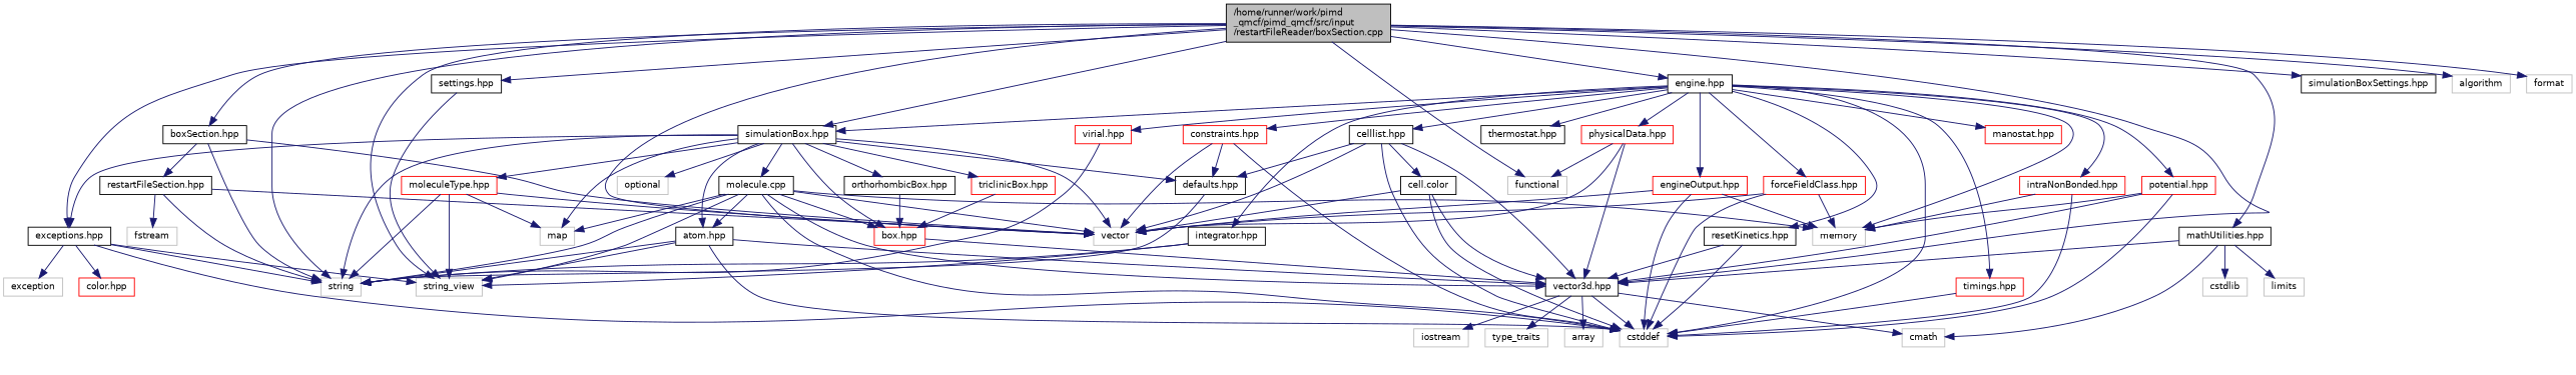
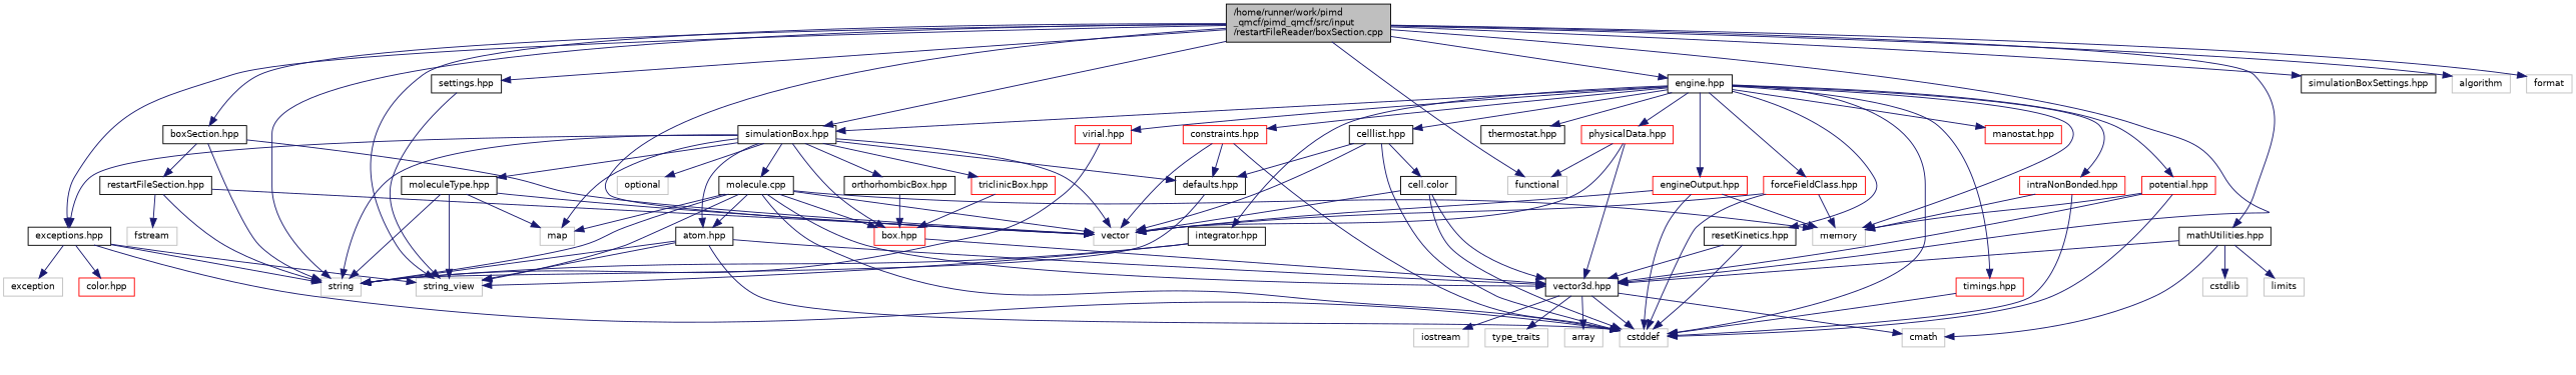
  digraph {
    node [color=black fillcolor=white fontname=Helvetica fontsize=10 shape=record style=filled]
    edge [color=midnightblue fontname=Helvetica fontsize=10 labelfontname=Helvetica labelfontsize=10 style=solid]
    n1 [fillcolor=grey75 fontcolor=black height=0.2 label="/home/runner/work/pimd\l_qmcf/pimd_qmcf/src/input\l/restartFileReader/boxSection.cpp" width=0.4]
    n2 [height=0.2 label="boxSection.hpp" width=0.4]
    n3 [color=grey75 height=0.2 label=string width=0.4]
    n4 [color=grey75 height=0.2 label=vector width=0.4]
    n5 [height=0.2 label="engine.hpp" width=0.4]
    n6 [height=0.2 label="vector3d.hpp" width=0.4]
    n7 [color=grey75 height=0.2 label=string_view width=0.4]
    n8 [color=grey75 height=0.2 label=functional width=0.4]
    n9 [height=0.2 label="simulationBox.hpp" width=0.4]
    n10 [height=0.2 label="exceptions.hpp" width=0.4]
    n11 [height=0.2 label="mathUtilities.hpp" width=0.4]
    n12 [height=0.2 label="settings.hpp" width=0.4]
    n13 [height=0.2 label="simulationBoxSettings.hpp" width=0.4]
    n14 [color=grey75 height=0.2 label=algorithm width=0.4]
    n15 [color=grey75 height=0.2 label=format width=0.4]
    n16 [height=0.2 label="restartFileSection.hpp" width=0.4]
    n17 [height=0.2 label="celllist.hpp" width=0.4]
    n18 [color=grey75 height=0.2 label=cstddef width=0.4]
    n19 [color=red height=0.2 label="constraints.hpp" width=0.4]
    n20 [color=red height=0.2 label="engineOutput.hpp" width=0.4]
    n21 [color=grey75 height=0.2 label=memory width=0.4]
    n22 [color=red height=0.2 label="forceFieldClass.hpp" width=0.4]
    n23 [height=0.2 label="integrator.hpp" width=0.4]
    n24 [color=red height=0.2 label="intraNonBonded.hpp" width=0.4]
    n25 [color=red height=0.2 label="manostat.hpp" width=0.4]
    n26 [color=red height=0.2 label="physicalData.hpp" width=0.4]
    n27 [color=red height=0.2 label="potential.hpp" width=0.4]
    n28 [height=0.2 label="resetKinetics.hpp" width=0.4]
    n29 [height=0.2 label="thermostat.hpp" width=0.4]
    n30 [color=red height=0.2 label="timings.hpp" width=0.4]
    n31 [color=red height=0.2 label="virial.hpp" width=0.4]
    n32 [color=grey75 height=0.2 label=array width=0.4]
    n33 [color=grey75 height=0.2 label=cmath width=0.4]
    n34 [color=grey75 height=0.2 label=iostream width=0.4]
    n35 [color=grey75 height=0.2 label=type_traits width=0.4]
    n36 [height=0.2 label="defaults.hpp" width=0.4]
    n37 [height=0.2 label="atom.hpp" width=0.4]
    n38 [color=red height=0.2 label="box.hpp" width=0.4]
    n39 [height=0.2 label="molecule.cpp" width=0.4]
    n40 [color=grey75 height=0.2 label=map width=0.4]
-   n41 [color=red height=0.2 label="moleculeType.hpp" width=0.4]
+   n41 [height=0.2 label="moleculeType.hpp" width=0.4]
    n42 [height=0.2 label="orthorhombicBox.hpp" width=0.4]
    n43 [color=red height=0.2 label="triclinicBox.hpp" width=0.4]
    n44 [color=grey75 height=0.2 label=optional width=0.4]
    n45 [color=red height=0.2 label="color.hpp" width=0.4]
    n46 [color=grey75 height=0.2 label=exception width=0.4]
    n47 [color=grey75 height=0.2 label=cstdlib width=0.4]
    n48 [color=grey75 height=0.2 label=limits width=0.4]
    n49 [color=grey75 height=0.2 label=fstream width=0.4]
    n50 [height=0.2 label="cell.color" width=0.4]
    n1 -> n2
    n1 -> n3
    n1 -> n4
    n1 -> n5
    n1 -> n6
    n1 -> n7
    n1 -> n8
    n1 -> n9
    n1 -> n10
    n1 -> n11
    n1 -> n12
    n1 -> n13
    n1 -> n14
    n1 -> n15
    n2 -> n3
    n2 -> n4
    n2 -> n16
    n5 -> n9
    n5 -> n17
    n5 -> n18
    n5 -> n19
    n5 -> n20
    n5 -> n21
    n5 -> n22
    n5 -> n23
    n5 -> n24
    n5 -> n25
    n5 -> n26
    n5 -> n27
    n5 -> n28
    n5 -> n29
    n5 -> n30
    n5 -> n31
    n6 -> n18
    n6 -> n32
    n6 -> n33
    n6 -> n34
    n6 -> n35
    n9 -> n3
    n9 -> n4
    n9 -> n10
    n9 -> n36
    n9 -> n37
    n9 -> n38
    n9 -> n39
    n9 -> n40
    n9 -> n41
    n9 -> n42
    n9 -> n43
    n9 -> n44
    n10 -> n3
    n10 -> n7
    n10 -> n18
    n10 -> n45
    n10 -> n46
    n11 -> n6
    n11 -> n33
    n11 -> n47
    n11 -> n48
    n12 -> n7
    n16 -> n3
    n16 -> n4
    n16 -> n49
    n17 -> n4
-   n17 -> n6
    n17 -> n18
    n17 -> n36
    n17 -> n50
    n19 -> n4
    n19 -> n18
    n19 -> n36
    n20 -> n4
    n20 -> n18
    n20 -> n21
    n22 -> n4
    n22 -> n18
    n22 -> n21
    n23 -> n3
    n23 -> n7
    n24 -> n18
    n24 -> n21
    n26 -> n4
    n26 -> n6
    n26 -> n8
    n27 -> n6
    n27 -> n18
    n27 -> n21
    n28 -> n6
    n28 -> n18
    n30 -> n18
    n31 -> n3
    n36 -> n3
    n37 -> n3
    n37 -> n6
    n37 -> n7
    n37 -> n18
    n38 -> n6
    n39 -> n3
    n39 -> n4
    n39 -> n6
    n39 -> n7
    n39 -> n18
    n39 -> n21
    n39 -> n37
    n39 -> n38
    n39 -> n40
    n41 -> n3
    n41 -> n4
    n41 -> n7
    n41 -> n40
    n42 -> n38
    n43 -> n38
    n50 -> n4
    n50 -> n6
    n50 -> n18
  }
